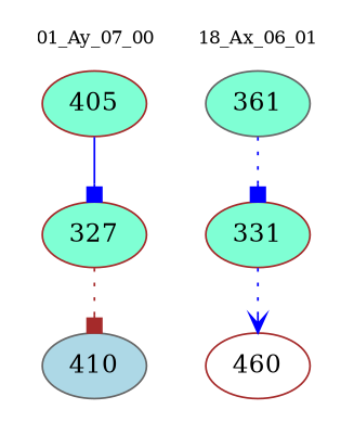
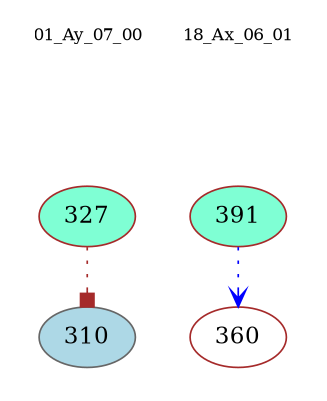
  digraph {
    node [color=brown fillcolor=aquamarine style=filled]
    edge [arrowhead=box color=blue style=dotted]
-   n1 [label=405]
    n2 [label=327]
-   n3 [color=gray40 fillcolor=lightblue label=410]
-   n4 [color=gray40 label=361]
-   n5 [label=331]
-   n6 [fillcolor=white label=460]
+   n3 [color=gray40 fillcolor=lightblue label=310]
+   n5 [label=391]
+   n6 [fillcolor=white label=360]
    subgraph cluster_1 {
      color=white
      fontsize=10
      label="01_Ay_07_00"
-     n1
      n2
      n3
    }
    subgraph cluster_2 {
      color=white
      fontsize=10
      label="18_Ax_06_01"
-     n4
      n5
      n6
    }
-   n1 -> n2 [style=solid]
    n2 -> n3 [color=brown]
-   n4 -> n5
    n5 -> n6 [arrowhead=vee]
  }
